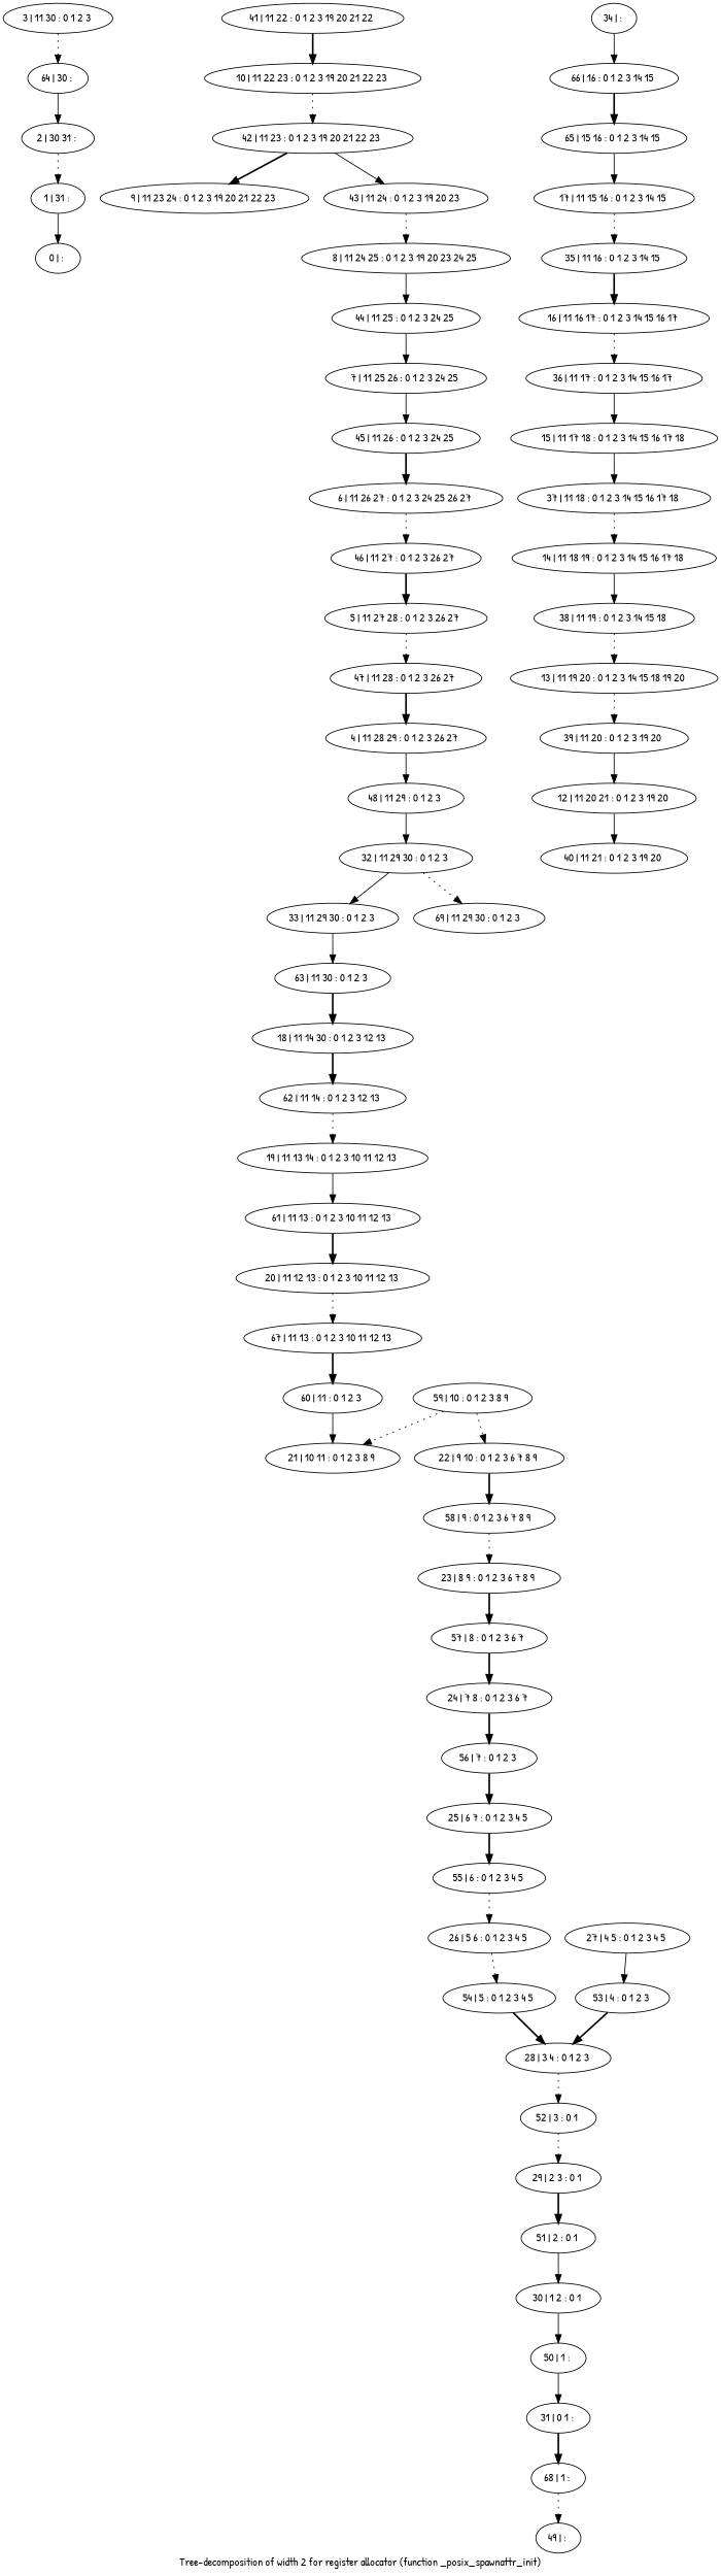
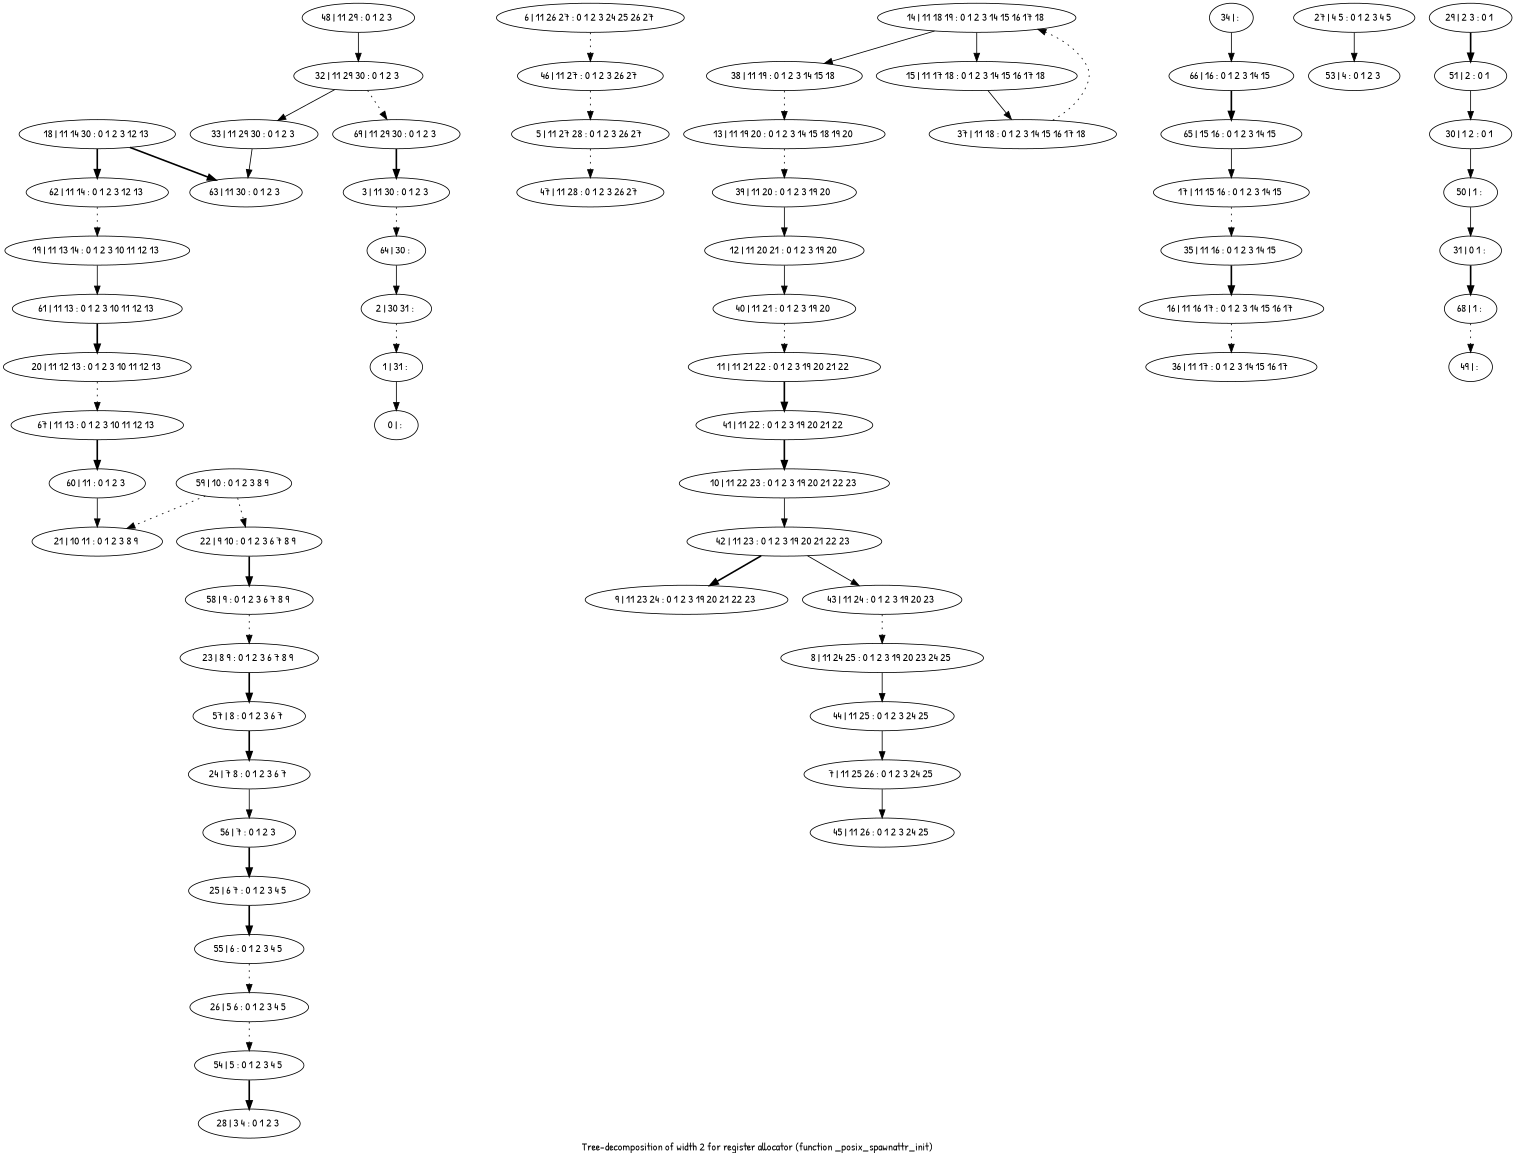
  digraph {
    fontname="Patrick Hand"
    label="Tree-decomposition of width 2 for register allocator (function _posix_spawnattr_init)"
    node [fontname="Patrick Hand"]
    edge [fontname="Patrick Hand" style=solid]
    n1 [label="0 | : "]
    n2 [label="1 | 31 : "]
    n3 [label="2 | 30 31 : "]
    n4 [label="3 | 11 30 : 0 1 2 3 "]
    n5 [label="64 | 30 : "]
-   n6 [label="4 | 11 28 29 : 0 1 2 3 26 27 "]
    n7 [label="48 | 11 29 : 0 1 2 3 "]
    n8 [label="32 | 11 29 30 : 0 1 2 3 "]
    n9 [label="5 | 11 27 28 : 0 1 2 3 26 27 "]
    n10 [label="47 | 11 28 : 0 1 2 3 26 27 "]
    n11 [label="6 | 11 26 27 : 0 1 2 3 24 25 26 27 "]
    n12 [label="46 | 11 27 : 0 1 2 3 26 27 "]
    n13 [label="7 | 11 25 26 : 0 1 2 3 24 25 "]
    n14 [label="45 | 11 26 : 0 1 2 3 24 25 "]
    n15 [label="8 | 11 24 25 : 0 1 2 3 19 20 23 24 25 "]
    n16 [label="44 | 11 25 : 0 1 2 3 24 25 "]
    n17 [label="9 | 11 23 24 : 0 1 2 3 19 20 21 22 23 "]
    n18 [label="43 | 11 24 : 0 1 2 3 19 20 23 "]
    n19 [label="10 | 11 22 23 : 0 1 2 3 19 20 21 22 23 "]
    n20 [label="42 | 11 23 : 0 1 2 3 19 20 21 22 23 "]
+   n21 [label="11 | 11 21 22 : 0 1 2 3 19 20 21 22 "]
    n22 [label="41 | 11 22 : 0 1 2 3 19 20 21 22 "]
    n23 [label="12 | 11 20 21 : 0 1 2 3 19 20 "]
    n24 [label="40 | 11 21 : 0 1 2 3 19 20 "]
    n25 [label="13 | 11 19 20 : 0 1 2 3 14 15 18 19 20 "]
    n26 [label="39 | 11 20 : 0 1 2 3 19 20 "]
    n27 [label="14 | 11 18 19 : 0 1 2 3 14 15 16 17 18 "]
    n28 [label="38 | 11 19 : 0 1 2 3 14 15 18 "]
    n29 [label="15 | 11 17 18 : 0 1 2 3 14 15 16 17 18 "]
    n30 [label="37 | 11 18 : 0 1 2 3 14 15 16 17 18 "]
    n31 [label="16 | 11 16 17 : 0 1 2 3 14 15 16 17 "]
    n32 [label="36 | 11 17 : 0 1 2 3 14 15 16 17 "]
    n33 [label="17 | 11 15 16 : 0 1 2 3 14 15 "]
    n34 [label="35 | 11 16 : 0 1 2 3 14 15 "]
    n35 [label="18 | 11 14 30 : 0 1 2 3 12 13 "]
    n36 [label="62 | 11 14 : 0 1 2 3 12 13 "]
    n37 [label="19 | 11 13 14 : 0 1 2 3 10 11 12 13 "]
    n38 [label="61 | 11 13 : 0 1 2 3 10 11 12 13 "]
    n39 [label="20 | 11 12 13 : 0 1 2 3 10 11 12 13 "]
    n40 [label="67 | 11 13 : 0 1 2 3 10 11 12 13 "]
    n41 [label="60 | 11 : 0 1 2 3 "]
    n42 [label="21 | 10 11 : 0 1 2 3 8 9 "]
    n43 [label="59 | 10 : 0 1 2 3 8 9 "]
    n44 [label="22 | 9 10 : 0 1 2 3 6 7 8 9 "]
    n45 [label="58 | 9 : 0 1 2 3 6 7 8 9 "]
    n46 [label="23 | 8 9 : 0 1 2 3 6 7 8 9 "]
    n47 [label="57 | 8 : 0 1 2 3 6 7 "]
    n48 [label="24 | 7 8 : 0 1 2 3 6 7 "]
    n49 [label="56 | 7 : 0 1 2 3 "]
    n50 [label="25 | 6 7 : 0 1 2 3 4 5 "]
    n51 [label="55 | 6 : 0 1 2 3 4 5 "]
    n52 [label="26 | 5 6 : 0 1 2 3 4 5 "]
    n53 [label="54 | 5 : 0 1 2 3 4 5 "]
    n54 [label="28 | 3 4 : 0 1 2 3 "]
    n55 [label="27 | 4 5 : 0 1 2 3 4 5 "]
    n56 [label="53 | 4 : 0 1 2 3 "]
-   n57 [label="52 | 3 : 0 1 "]
    n58 [label="29 | 2 3 : 0 1 "]
    n59 [label="51 | 2 : 0 1 "]
    n60 [label="30 | 1 2 : 0 1 "]
    n61 [label="50 | 1 : "]
    n62 [label="31 | 0 1 : "]
    n63 [label="68 | 1 : "]
    n64 [label="49 | : "]
    n65 [label="33 | 11 29 30 : 0 1 2 3 "]
    n66 [label="69 | 11 29 30 : 0 1 2 3 "]
    n67 [label="63 | 11 30 : 0 1 2 3 "]
    n68 [label="34 | : "]
    n69 [label="66 | 16 : 0 1 2 3 14 15 "]
    n70 [label="65 | 15 16 : 0 1 2 3 14 15 "]
    n2 -> n1
    n3 -> n2 [style=dotted]
    n4 -> n5 [style=dotted]
    n5 -> n3
-   n6 -> n7
    n7 -> n8
    n8 -> n65
    n8 -> n66 [style=dotted]
    n9 -> n10 [style=dotted]
-   n10 -> n6 [style=bold]
    n11 -> n12 [style=dotted]
-   n12 -> n9 [style=bold]
+   n12 -> n9 [style=dotted]
    n13 -> n14
-   n14 -> n11 [style=bold]
    n15 -> n16
    n16 -> n13
    n18 -> n15 [style=dotted]
-   n19 -> n20 [style=dotted]
+   n19 -> n20
    n20 -> n17 [style=bold]
    n20 -> n18
+   n21 -> n22 [style=bold]
    n22 -> n19 [style=bold]
    n23 -> n24
+   n24 -> n21 [style=dotted]
    n25 -> n26 [style=dotted]
    n26 -> n23
    n27 -> n28
    n28 -> n25 [style=dotted]
    n29 -> n30
    n30 -> n27 [style=dotted]
    n31 -> n32 [style=dotted]
-   n32 -> n29
+   n27 -> n29
    n33 -> n34 [style=dotted]
    n34 -> n31 [style=bold]
    n35 -> n36 [style=bold]
    n36 -> n37 [style=dotted]
    n37 -> n38
    n38 -> n39 [style=bold]
    n39 -> n40 [style=dotted]
    n40 -> n41 [style=bold]
    n41 -> n42
    n43 -> n42 [style=dotted]
    n43 -> n44 [style=dotted]
    n44 -> n45 [style=bold]
    n45 -> n46 [style=dotted]
    n46 -> n47 [style=bold]
    n47 -> n48 [style=bold]
-   n48 -> n49 [style=bold]
+   n48 -> n49
    n49 -> n50 [style=bold]
    n50 -> n51 [style=bold]
    n51 -> n52 [style=dotted]
    n52 -> n53 [style=dotted]
    n53 -> n54 [style=bold]
-   n54 -> n57 [style=dotted]
    n55 -> n56
-   n56 -> n54 [style=bold]
-   n57 -> n58 [style=dotted]
    n58 -> n59 [style=bold]
    n59 -> n60
    n60 -> n61
    n61 -> n62
    n62 -> n63 [style=bold]
    n63 -> n64 [style=dotted]
    n65 -> n67
-   n67 -> n35 [style=bold]
+   n66 -> n4 [style=bold]
+   n35 -> n67 [style=bold]
    n68 -> n69
    n69 -> n70 [style=bold]
    n70 -> n33
  }
